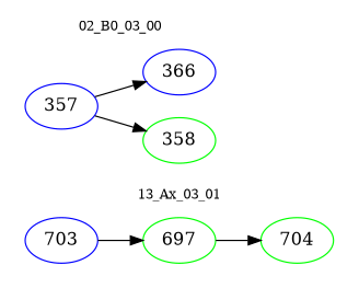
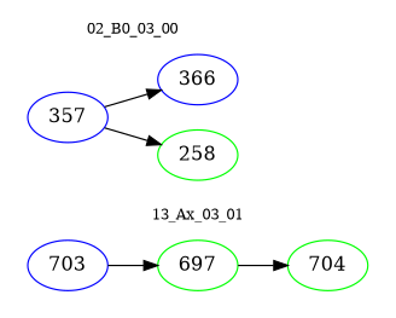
  digraph {
    rankdir=LR
    node [color=green]
    edge [color=black]
    n1 [label=697]
    n2 [color=blue label=703]
    n3 [label=704]
    n4 [color=blue label=357]
-   n5 [label=358]
+   n5 [label=258]
    n6 [color=blue label=366]
    subgraph cluster_1 {
      color=white
      fontsize=10
      label="13_Ax_03_01"
      n1
      n2
      n3
    }
    subgraph cluster_2 {
      color=white
      fontsize=10
      label="02_B0_03_00"
      n4
      n5
      n6
    }
    n1 -> n3
    n2 -> n1
    n4 -> n5
    n4 -> n6
  }
